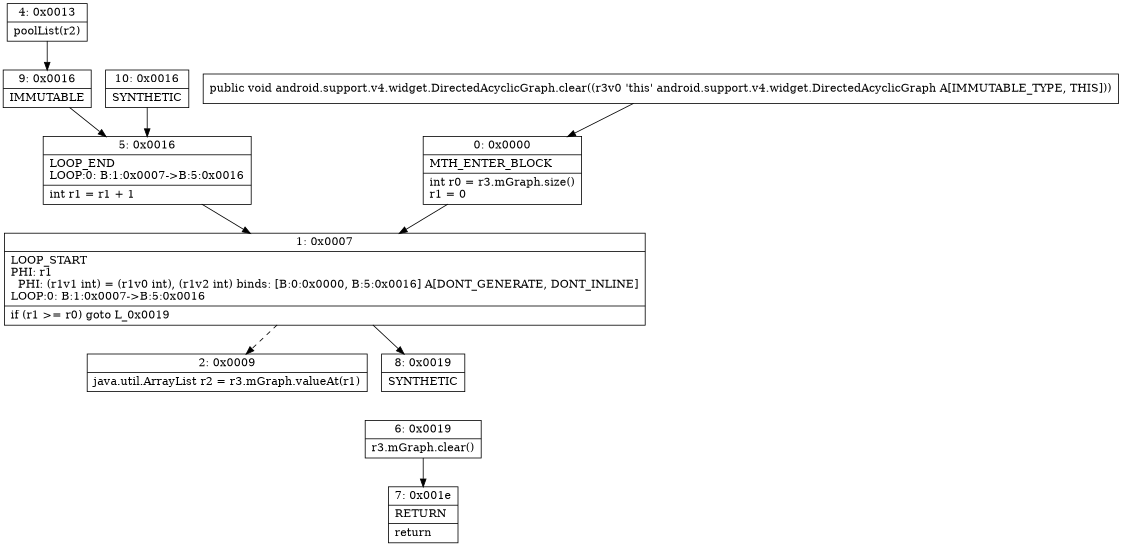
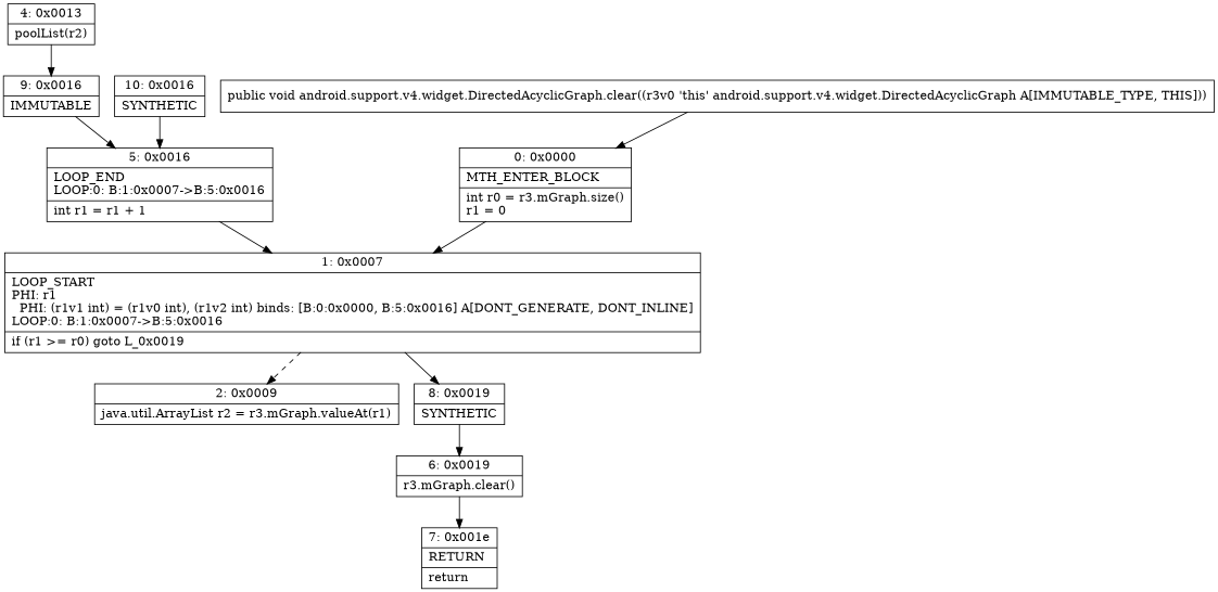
  digraph {
    node [shape=record]
    n1 [label="{0\:\ 0x0000|MTH_ENTER_BLOCK\l|int r0 = r3.mGraph.size()\lr1 = 0\l}"]
    n2 [label="{1\:\ 0x0007|LOOP_START\lPHI: r1 \l  PHI: (r1v1 int) = (r1v0 int), (r1v2 int) binds: [B:0:0x0000, B:5:0x0016] A[DONT_GENERATE, DONT_INLINE]\lLOOP:0: B:1:0x0007\-\>B:5:0x0016\l|if (r1 \>= r0) goto L_0x0019\l}"]
    n3 [label="{2\:\ 0x0009|java.util.ArrayList r2 = r3.mGraph.valueAt(r1)\l}"]
    n4 [label="{8\:\ 0x0019|SYNTHETIC\l}"]
    n5 [label="{6\:\ 0x0019|r3.mGraph.clear()\l}"]
    n6 [label="{4\:\ 0x0013|poolList(r2)\l}"]
    n7 [label="{9\:\ 0x0016|IMMUTABLE\l}"]
    n8 [label="{10\:\ 0x0016|SYNTHETIC\l}"]
    n9 [label="{5\:\ 0x0016|LOOP_END\lLOOP:0: B:1:0x0007\-\>B:5:0x0016\l|int r1 = r1 + 1\l}"]
    n10 [label="{7\:\ 0x001e|RETURN\l|return\l}"]
    n11 [label="{public void android.support.v4.widget.DirectedAcyclicGraph.clear((r3v0 'this' android.support.v4.widget.DirectedAcyclicGraph A[IMMUTABLE_TYPE, THIS])) }"]
    n1 -> n2
    n2 -> n3 [style=dashed]
    n2 -> n4
+   n4 -> n5
    n5 -> n10
    n6 -> n7
    n7 -> n9
    n8 -> n9
    n9 -> n2
    n11 -> n1
  }
